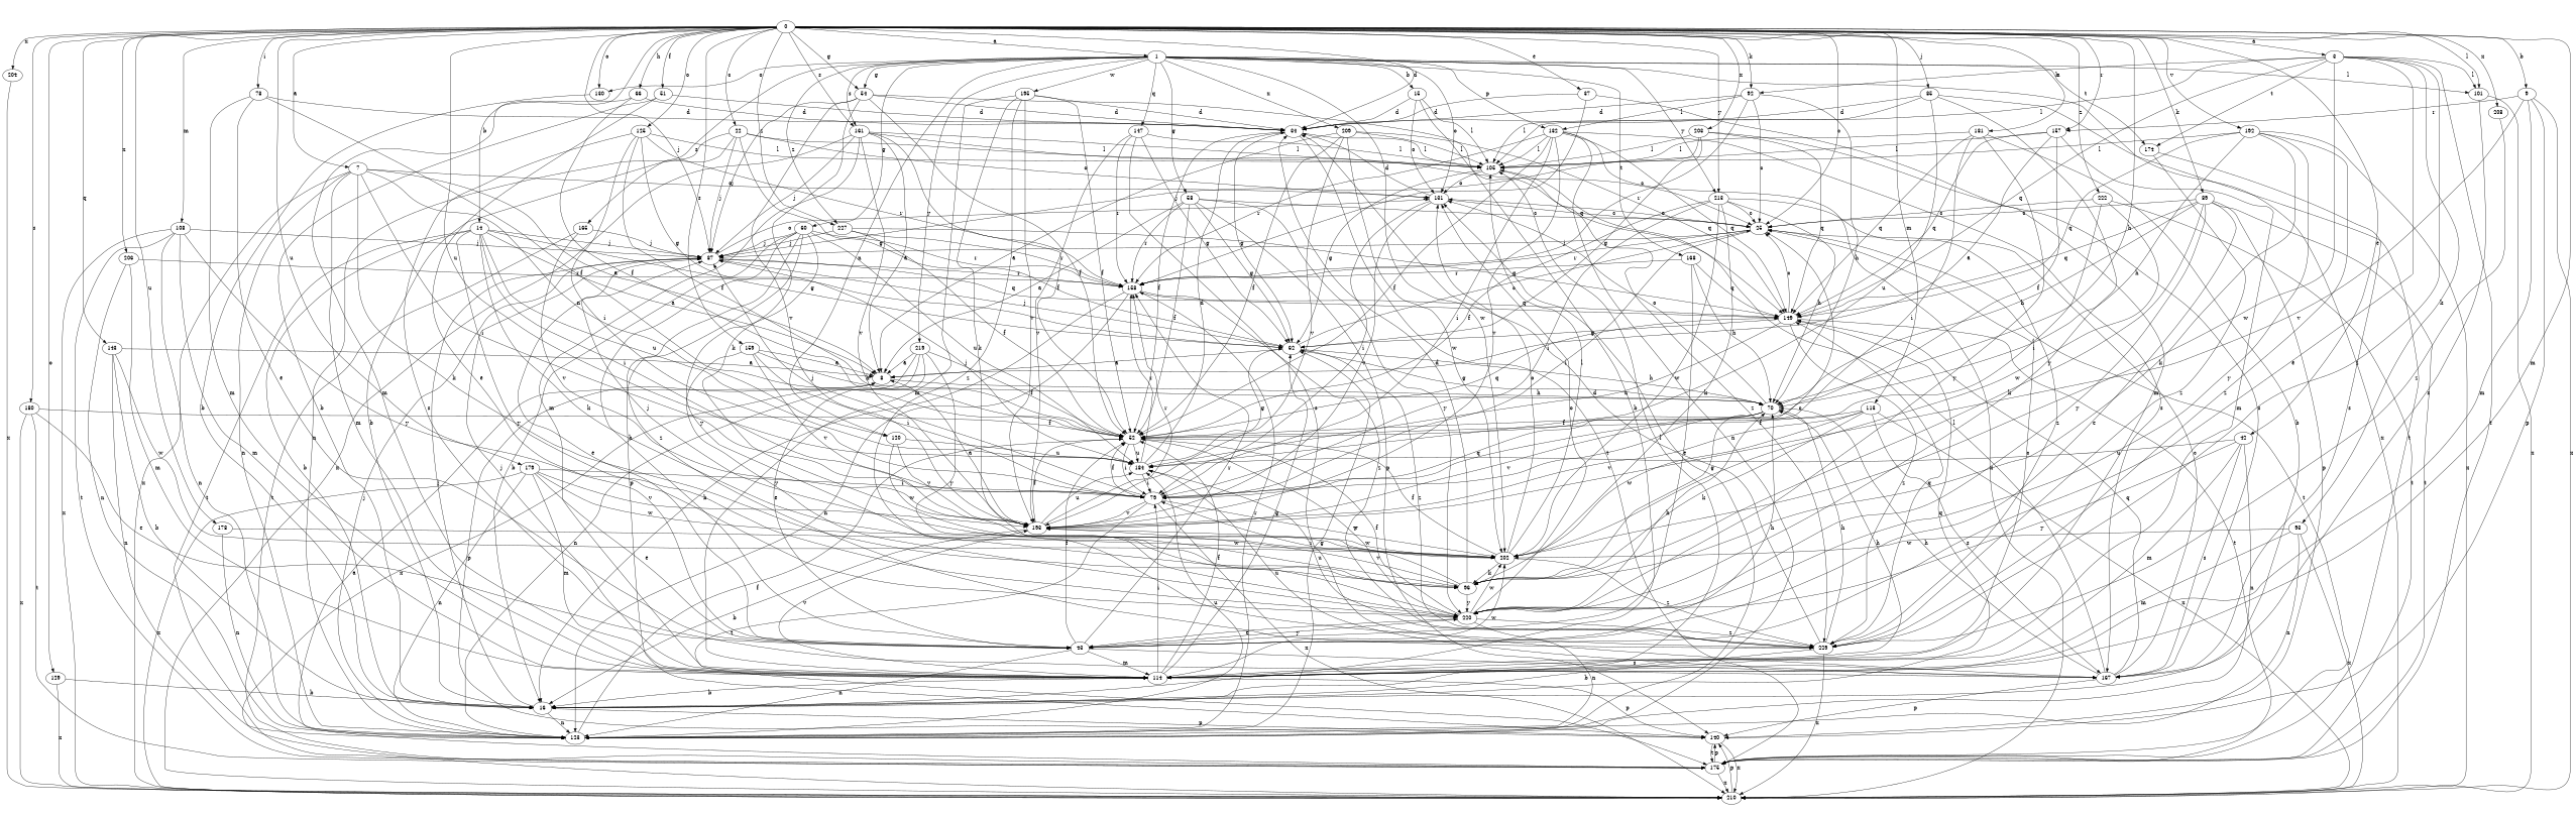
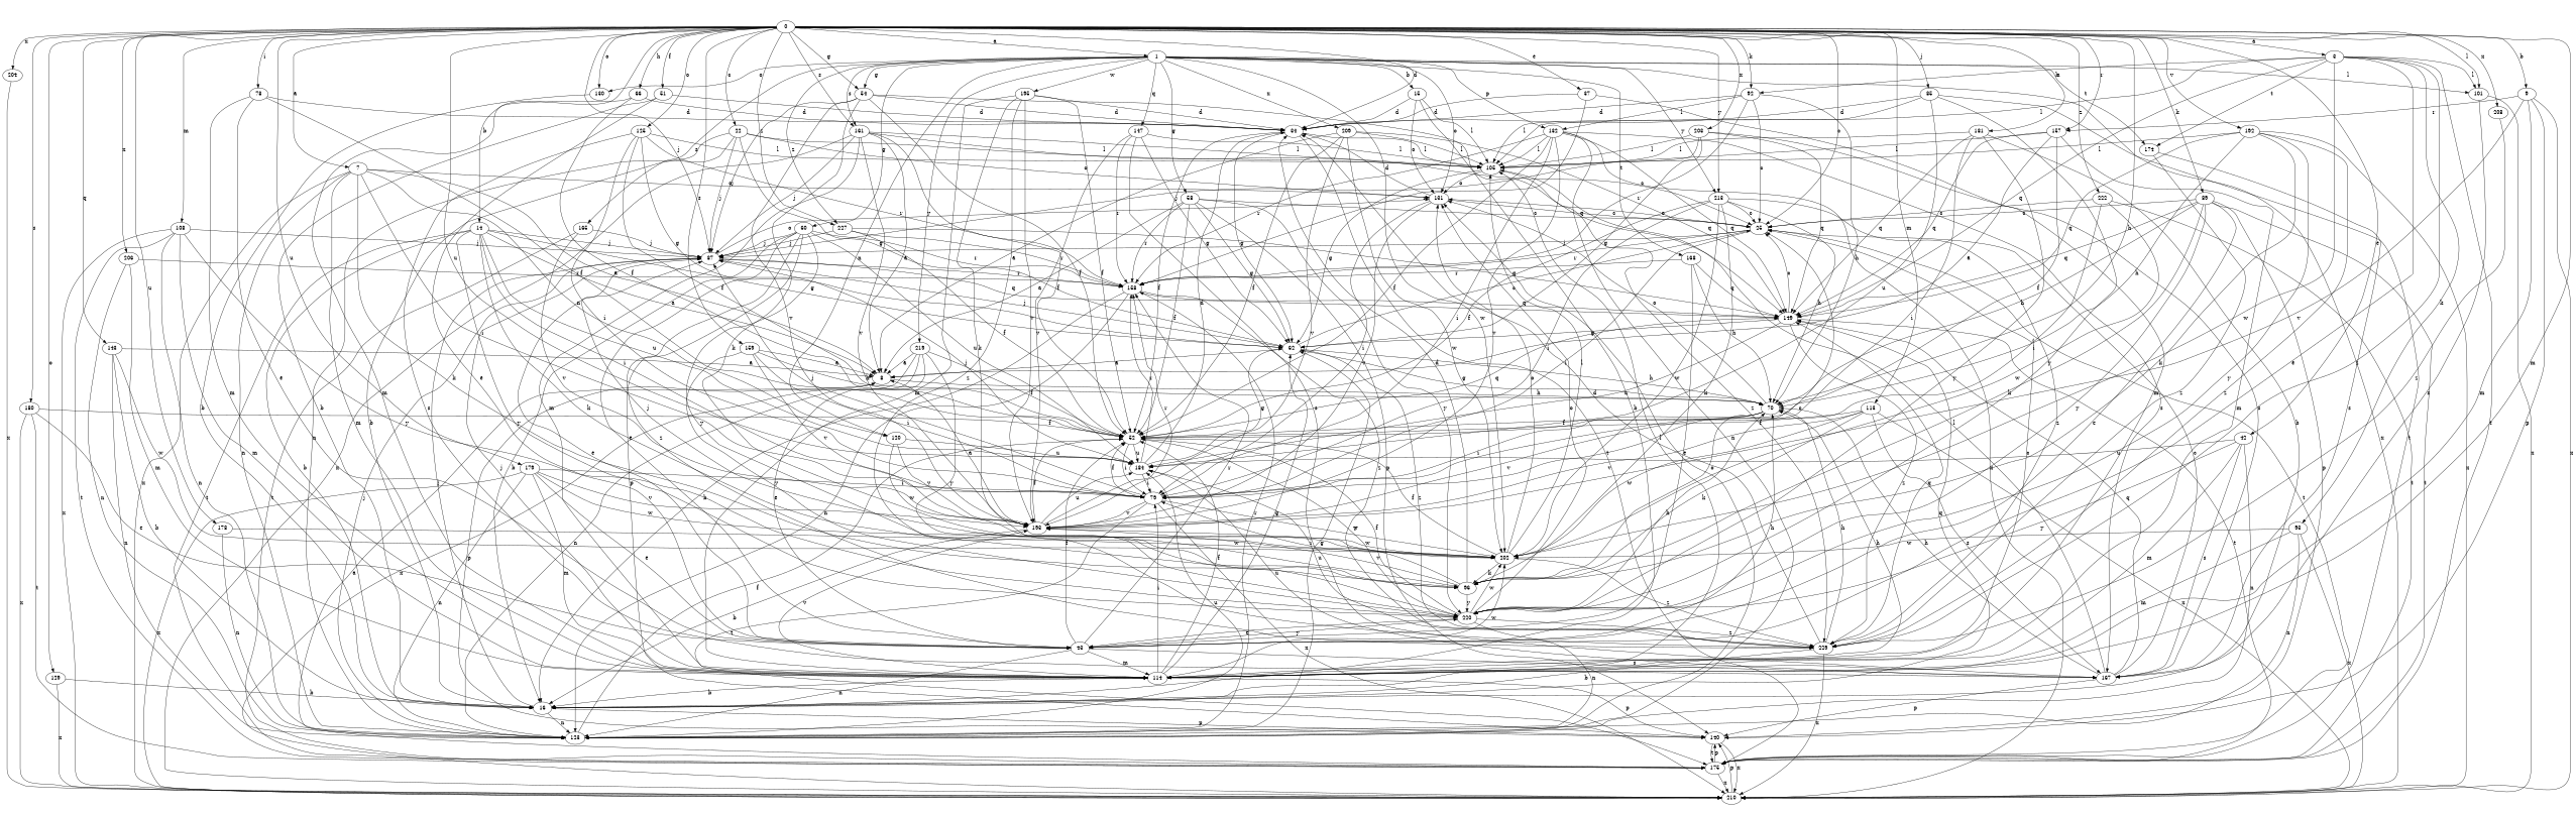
  strict digraph {
    0
    1
    3
    7
    9
    14
    22
    25
    34
    37
    42
    51
    54
    66
    70
    78
    85
    87
    89
    92
    101
    108
    113
    114
    125
    129
    130
    143
    157
    159
    n31 [label=180]
    161
    178
    179
    181
    184
    192
    203
    204
    206
    208
    213
    222
    227
    15
    58
    60
    120
    131
    132
    147
    165
    168
    174
    195
    202
    209
    210
    219
    43
    93
    105
    149
    175
    229
    8
    79
    96
    123
    140
    193
    16
    62
    220
    158
    52
    167
    0 -> 1 [label=a]
    0 -> 3 [label=a]
    0 -> 7 [label=a]
    0 -> 9 [label=b]
    0 -> 14 [label=b]
    0 -> 22 [label=c]
    0 -> 25 [label=c]
    0 -> 34 [label=d]
    0 -> 37 [label=e]
    0 -> 42 [label=e]
    0 -> 51 [label=f]
    0 -> 54 [label=g]
    0 -> 66 [label=h]
    0 -> 70 [label=h]
    0 -> 78 [label=i]
    0 -> 85 [label=j]
    0 -> 87 [label=j]
    0 -> 89 [label=k]
    0 -> 92 [label=k]
    0 -> 101 [label=l]
    0 -> 108 [label=m]
    0 -> 113 [label=m]
    0 -> 114 [label=m]
    0 -> 125 [label=o]
    0 -> 129 [label=o]
    0 -> 130 [label=o]
    0 -> 143 [label=q]
    0 -> 157 [label=r]
    0 -> 159 [label=s]
    0 -> n31 [label=s]
    0 -> 161 [label=s]
    0 -> 178 [label=u]
    0 -> 179 [label=u]
    0 -> 181 [label=u]
    0 -> 184 [label=u]
    0 -> 192 [label=v]
    0 -> 203 [label=x]
    0 -> 204 [label=x]
    0 -> 206 [label=x]
    0 -> 208 [label=x]
    0 -> 213 [label=y]
    0 -> 222 [label=z]
    0 -> 227 [label=z]
    1 -> 54 [label=g]
    1 -> 101 [label=l]
    1 -> 130 [label=o]
    1 -> 161 [label=s]
    1 -> 213 [label=y]
    1 -> 227 [label=z]
    1 -> 15 [label=b]
    1 -> 58 [label=g]
    1 -> 60 [label=g]
    1 -> 120 [label=n]
    1 -> 131 [label=o]
    1 -> 132 [label=p]
    1 -> 147 [label=q]
    1 -> 165 [label=s]
    1 -> 168 [label=t]
    1 -> 174 [label=t]
    1 -> 195 [label=w]
    1 -> 202 [label=w]
    1 -> 209 [label=x]
    1 -> 210 [label=x]
    1 -> 219 [label=y]
    3 -> 92 [label=k]
    3 -> 101 [label=l]
    3 -> 174 [label=t]
    3 -> 202 [label=w]
    3 -> 43 [label=e]
    3 -> 93 [label=k]
    3 -> 105 [label=l]
    3 -> 149 [label=q]
    3 -> 175 [label=t]
    3 -> 229 [label=z]
    7 -> 114 [label=m]
    7 -> 120 [label=n]
    7 -> 131 [label=o]
    7 -> 210 [label=x]
    7 -> 8 [label=a]
    7 -> 79 [label=i]
    7 -> 96 [label=k]
    7 -> 123 [label=n]
    9 -> 114 [label=m]
    9 -> 157 [label=r]
    9 -> 210 [label=x]
    9 -> 140 [label=p]
    9 -> 193 [label=v]
    14 -> 87 [label=j]
    14 -> 184 [label=u]
    14 -> 175 [label=t]
    14 -> 8 [label=a]
    14 -> 79 [label=i]
    14 -> 96 [label=k]
    14 -> 16 [label=b]
    14 -> 62 [label=g]
    14 -> 220 [label=y]
    22 -> 87 [label=j]
    22 -> 131 [label=o]
    22 -> 105 [label=l]
    22 -> 123 [label=n]
    22 -> 16 [label=b]
    22 -> 62 [label=g]
    25 -> 87 [label=j]
    25 -> 131 [label=o]
    25 -> 175 [label=t]
    25 -> 79 [label=i]
    25 -> 158 [label=r]
    34 -> 105 [label=l]
    34 -> 175 [label=t]
    34 -> 62 [label=g]
    34 -> 52 [label=f]
    37 -> 34 [label=d]
    37 -> 114 [label=m]
    37 -> 158 [label=r]
    42 -> 114 [label=m]
    42 -> 184 [label=u]
    42 -> 123 [label=n]
    42 -> 220 [label=y]
    42 -> 167 [label=s]
    51 -> 34 [label=d]
    51 -> 43 [label=e]
    51 -> 16 [label=b]
    54 -> 34 [label=d]
    54 -> 87 [label=j]
    54 -> 149 [label=q]
    54 -> 96 [label=k]
    54 -> 193 [label=v]
    54 -> 52 [label=f]
    66 -> 34 [label=d]
    66 -> 114 [label=m]
    66 -> 52 [label=f]
    70 -> 131 [label=o]
-   70 -> 79 [label=q]
+   70 -> 79 [label=i]
    70 -> 193 [label=v]
    70 -> 62 [label=g]
    70 -> 52 [label=f]
    78 -> 34 [label=d]
    78 -> 114 [label=m]
    78 -> 43 [label=e]
    78 -> 52 [label=f]
    85 -> 34 [label=d]
    85 -> 184 [label=u]
    85 -> 105 [label=l]
    85 -> 175 [label=t]
    85 -> 220 [label=y]
    87 -> 131 [label=o]
    87 -> 43 [label=e]
    87 -> 149 [label=q]
    87 -> 158 [label=r]
    89 -> 25 [label=c]
    89 -> 70 [label=h]
    89 -> 43 [label=e]
    89 -> 149 [label=q]
    89 -> 175 [label=t]
    89 -> 96 [label=k]
    89 -> 140 [label=p]
    89 -> 220 [label=y]
    92 -> 25 [label=c]
    92 -> 34 [label=d]
    92 -> 70 [label=h]
    92 -> 132 [label=l]
    92 -> 158 [label=r]
    101 -> 210 [label=x]
    101 -> 167 [label=s]
    108 -> 87 [label=j]
    108 -> 114 [label=m]
    108 -> 210 [label=x]
    108 -> 175 [label=t]
    108 -> 123 [label=n]
    108 -> 220 [label=y]
    113 -> 202 [label=w]
    113 -> 210 [label=x]
    113 -> 96 [label=k]
    113 -> 193 [label=v]
    113 -> 52 [label=f]
    113 -> 167 [label=s]
    114 -> 25 [label=c]
    114 -> 70 [label=h]
    114 -> 87 [label=j]
    114 -> 202 [label=w]
    114 -> 79 [label=i]
    114 -> 140 [label=p]
    114 -> 193 [label=v]
    114 -> 16 [label=b]
    114 -> 62 [label=g]
    114 -> 52 [label=f]
    125 -> 105 [label=l]
    125 -> 79 [label=i]
    125 -> 62 [label=g]
    125 -> 158 [label=r]
    125 -> 52 [label=f]
    125 -> 167 [label=s]
    129 -> 210 [label=x]
    129 -> 16 [label=b]
    130 -> 16 [label=b]
    143 -> 202 [label=w]
    143 -> 8 [label=a]
    143 -> 123 [label=n]
    143 -> 16 [label=b]
    157 -> 114 [label=m]
    157 -> 105 [label=l]
    157 -> 149 [label=q]
    157 -> 8 [label=a]
    157 -> 52 [label=f]
    159 -> 70 [label=h]
    159 -> 8 [label=a]
    159 -> 79 [label=i]
    159 -> 193 [label=v]
    159 -> 220 [label=y]
    n31 -> 210 [label=x]
    n31 -> 43 [label=e]
    n31 -> 175 [label=t]
    n31 -> 52 [label=f]
    161 -> 25 [label=c]
    161 -> 87 [label=j]
    161 -> 114 [label=m]
    161 -> 210 [label=x]
    161 -> 105 [label=l]
    161 -> 8 [label=a]
    161 -> 193 [label=v]
    161 -> 52 [label=f]
    178 -> 202 [label=w]
    178 -> 123 [label=n]
    179 -> 114 [label=m]
    179 -> 202 [label=w]
    179 -> 210 [label=x]
    179 -> 43 [label=e]
    179 -> 79 [label=i]
    179 -> 123 [label=n]
    179 -> 193 [label=v]
    181 -> 105 [label=l]
    181 -> 149 [label=q]
    181 -> 79 [label=i]
    181 -> 16 [label=b]
    181 -> 220 [label=y]
    184 -> 34 [label=d]
    184 -> 87 [label=j]
    184 -> 79 [label=i]
    184 -> 62 [label=g]
    184 -> 158 [label=r]
    192 -> 70 [label=h]
    192 -> 210 [label=x]
    192 -> 105 [label=l]
    192 -> 149 [label=q]
    192 -> 229 [label=z]
    192 -> 96 [label=k]
    192 -> 220 [label=y]
    203 -> 87 [label=j]
    203 -> 105 [label=l]
    203 -> 149 [label=q]
    203 -> 62 [label=g]
    203 -> 167 [label=s]
    204 -> 210 [label=x]
    206 -> 114 [label=m]
    206 -> 123 [label=n]
    206 -> 158 [label=r]
    208 -> 229 [label=z]
    213 -> 25 [label=c]
    213 -> 70 [label=h]
    213 -> 202 [label=w]
    213 -> 229 [label=z]
    213 -> 79 [label=i]
    213 -> 96 [label=k]
    213 -> 52 [label=f]
    222 -> 25 [label=c]
    222 -> 202 [label=w]
    222 -> 175 [label=t]
    222 -> 79 [label=i]
    227 -> 87 [label=j]
    227 -> 149 [label=q]
    227 -> 158 [label=r]
    227 -> 52 [label=f]
    15 -> 34 [label=d]
    15 -> 131 [label=o]
    15 -> 105 [label=l]
    15 -> 16 [label=b]
    58 -> 25 [label=c]
    58 -> 8 [label=a]
    58 -> 140 [label=p]
    58 -> 62 [label=g]
    58 -> 220 [label=y]
    58 -> 158 [label=r]
    58 -> 52 [label=f]
    60 -> 87 [label=j]
    60 -> 184 [label=u]
-   60 -> 43 [label=h]
+   60 -> 43 [label=e]
    60 -> 229 [label=z]
    60 -> 140 [label=p]
    60 -> 16 [label=b]
    60 -> 220 [label=y]
    60 -> 158 [label=r]
    120 -> 184 [label=u]
    120 -> 202 [label=w]
    120 -> 193 [label=v]
    131 -> 25 [label=c]
    131 -> 34 [label=d]
    131 -> 79 [label=i]
    131 -> 193 [label=v]
    132 -> 210 [label=x]
    132 -> 105 [label=l]
    132 -> 149 [label=q]
    132 -> 79 [label=i]
    132 -> 123 [label=n]
    132 -> 193 [label=v]
    132 -> 158 [label=r]
    132 -> 52 [label=f]
    132 -> 167 [label=s]
    147 -> 105 [label=l]
    147 -> 193 [label=v]
    147 -> 62 [label=g]
    147 -> 158 [label=r]
    147 -> 167 [label=s]
    165 -> 87 [label=j]
    165 -> 175 [label=t]
    165 -> 193 [label=v]
    168 -> 70 [label=h]
    168 -> 43 [label=e]
    168 -> 149 [label=q]
    168 -> 158 [label=r]
    174 -> 229 [label=z]
    174 -> 167 [label=s]
    195 -> 34 [label=d]
    195 -> 114 [label=m]
    195 -> 229 [label=z]
    195 -> 96 [label=k]
    195 -> 193 [label=v]
    195 -> 52 [label=f]
    202 -> 87 [label=j]
    202 -> 131 [label=o]
    202 -> 105 [label=l]
    202 -> 229 [label=z]
    202 -> 96 [label=k]
    202 -> 52 [label=f]
    209 -> 202 [label=w]
    209 -> 105 [label=l]
    209 -> 149 [label=q]
    209 -> 8 [label=a]
    209 -> 193 [label=v]
    209 -> 52 [label=f]
    210 -> 140 [label=p]
    219 -> 210 [label=x]
    219 -> 43 [label=e]
    219 -> 8 [label=a]
    219 -> 123 [label=n]
    219 -> 220 [label=y]
    219 -> 52 [label=f]
    43 -> 70 [label=h]
    43 -> 114 [label=m]
    43 -> 123 [label=n]
    43 -> 220 [label=y]
    43 -> 158 [label=r]
    43 -> 52 [label=f]
    43 -> 167 [label=s]
    93 -> 114 [label=m]
    93 -> 202 [label=w]
    93 -> 210 [label=x]
    93 -> 123 [label=n]
    105 -> 131 [label=o]
    105 -> 229 [label=z]
    105 -> 62 [label=g]
    149 -> 25 [label=c]
    149 -> 184 [label=u]
    149 -> 175 [label=t]
    149 -> 229 [label=z]
    149 -> 62 [label=g]
    175 -> 210 [label=x]
    175 -> 8 [label=a]
    175 -> 140 [label=p]
    229 -> 34 [label=d]
    229 -> 70 [label=h]
    229 -> 184 [label=u]
    229 -> 210 [label=x]
    229 -> 149 [label=q]
    229 -> 16 [label=b]
    8 -> 70 [label=h]
    8 -> 140 [label=p]
    79 -> 87 [label=j]
    79 -> 202 [label=w]
    79 -> 210 [label=x]
    79 -> 175 [label=t]
    79 -> 193 [label=v]
    79 -> 52 [label=f]
    96 -> 25 [label=c]
    96 -> 34 [label=d]
    96 -> 79 [label=i]
    96 -> 193 [label=v]
    96 -> 220 [label=y]
    123 -> 87 [label=j]
    123 -> 184 [label=u]
-   123 -> 131 [label=g]
+   123 -> 131 [label=o]
    123 -> 62 [label=g]
    123 -> 158 [label=r]
    123 -> 52 [label=f]
    140 -> 210 [label=x]
    140 -> 175 [label=t]
    193 -> 184 [label=u]
    193 -> 202 [label=w]
    193 -> 8 [label=a]
    193 -> 16 [label=b]
    193 -> 158 [label=r]
    193 -> 52 [label=f]
    16 -> 87 [label=j]
    16 -> 105 [label=l]
    16 -> 149 [label=q]
    16 -> 123 [label=n]
    16 -> 140 [label=p]
    62 -> 25 [label=c]
    62 -> 70 [label=h]
    62 -> 87 [label=j]
    62 -> 229 [label=z]
    62 -> 8 [label=a]
    220 -> 70 [label=h]
    220 -> 131 [label=o]
    220 -> 202 [label=w]
    220 -> 43 [label=e]
    220 -> 229 [label=z]
    220 -> 123 [label=n]
    220 -> 52 [label=f]
    158 -> 149 [label=q]
    158 -> 229 [label=z]
    158 -> 123 [label=n]
    158 -> 16 [label=b]
    52 -> 184 [label=u]
    52 -> 149 [label=q]
    52 -> 79 [label=i]
    52 -> 220 [label=y]
    167 -> 25 [label=c]
    167 -> 70 [label=h]
    167 -> 184 [label=u]
    167 -> 105 [label=l]
    167 -> 149 [label=q]
    167 -> 140 [label=p]
  }
